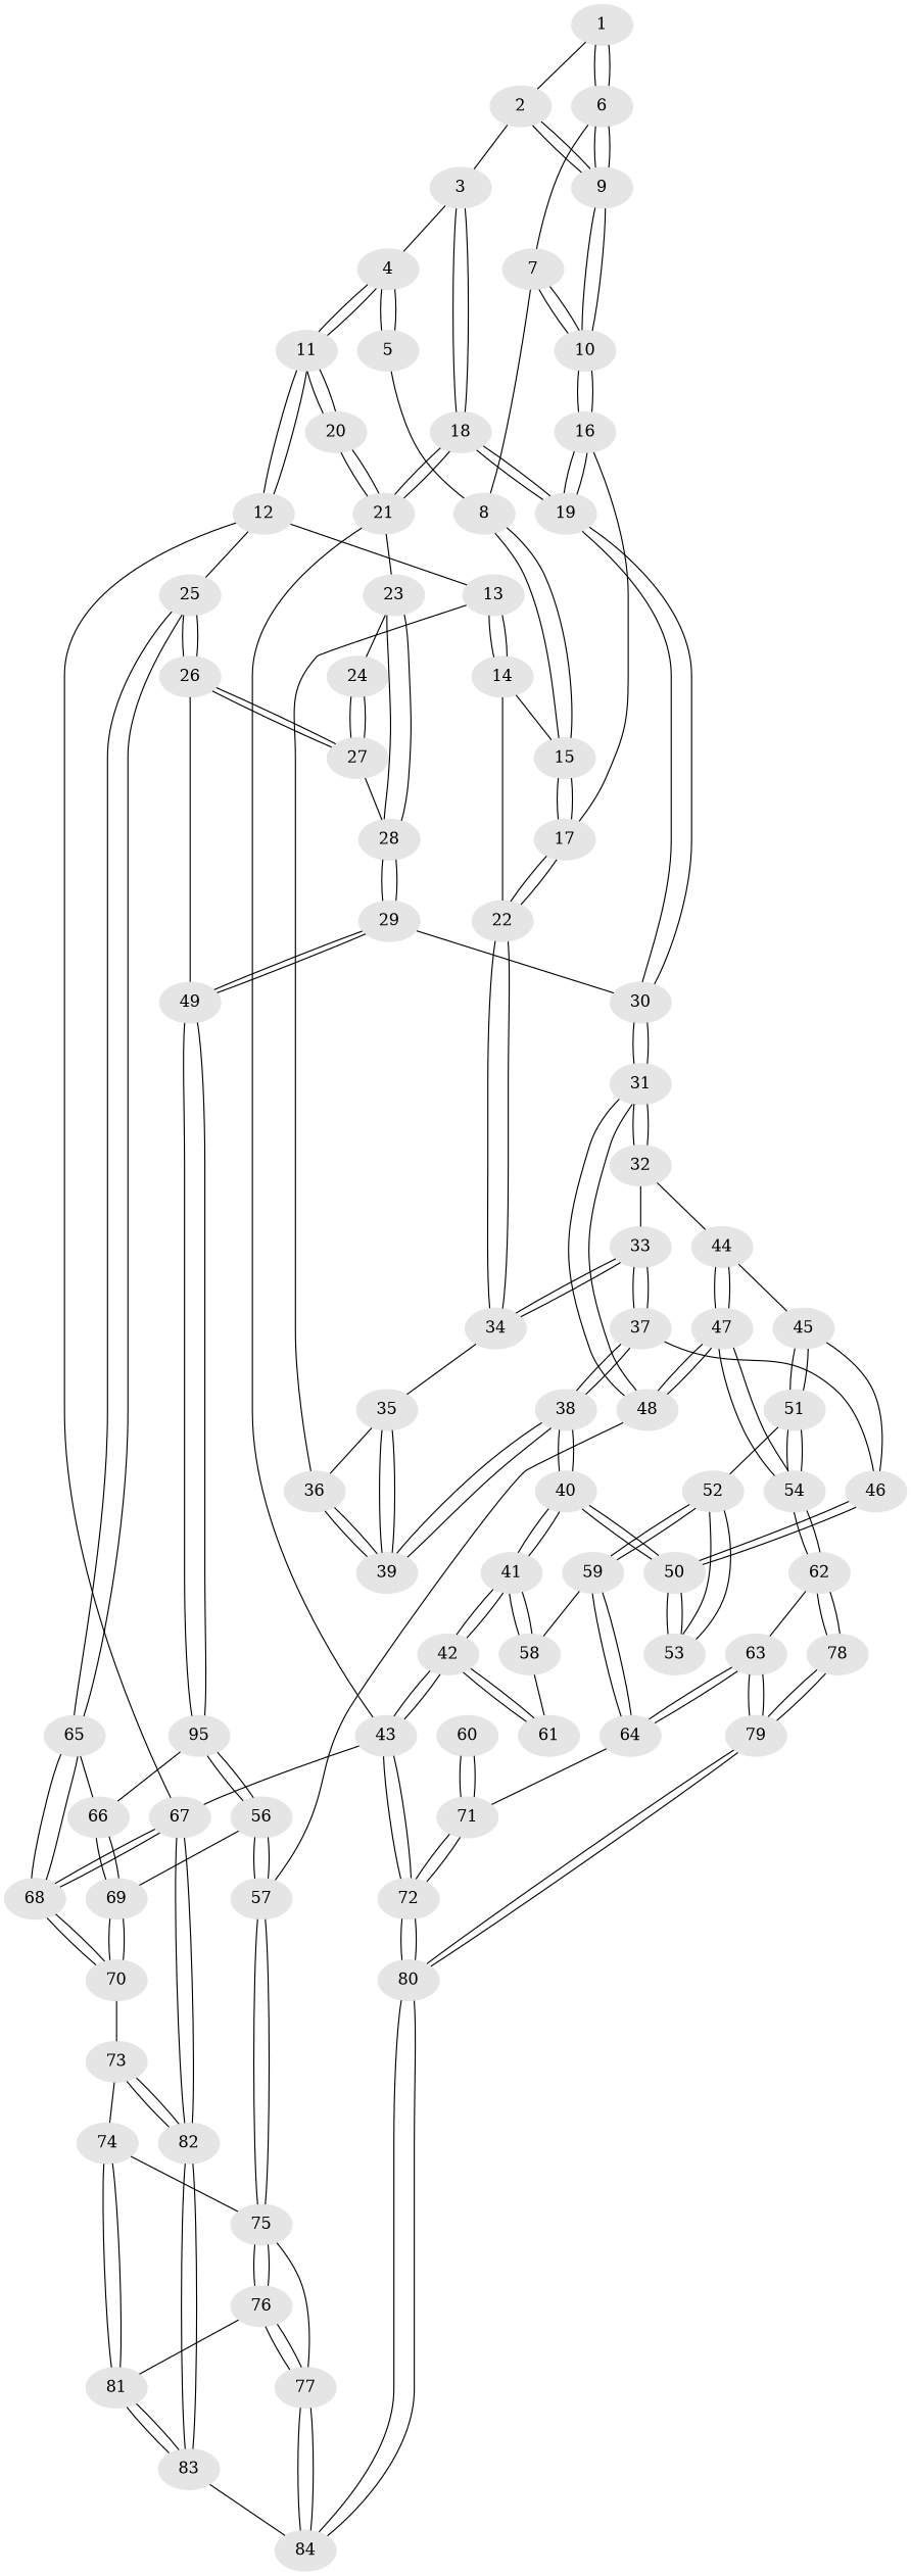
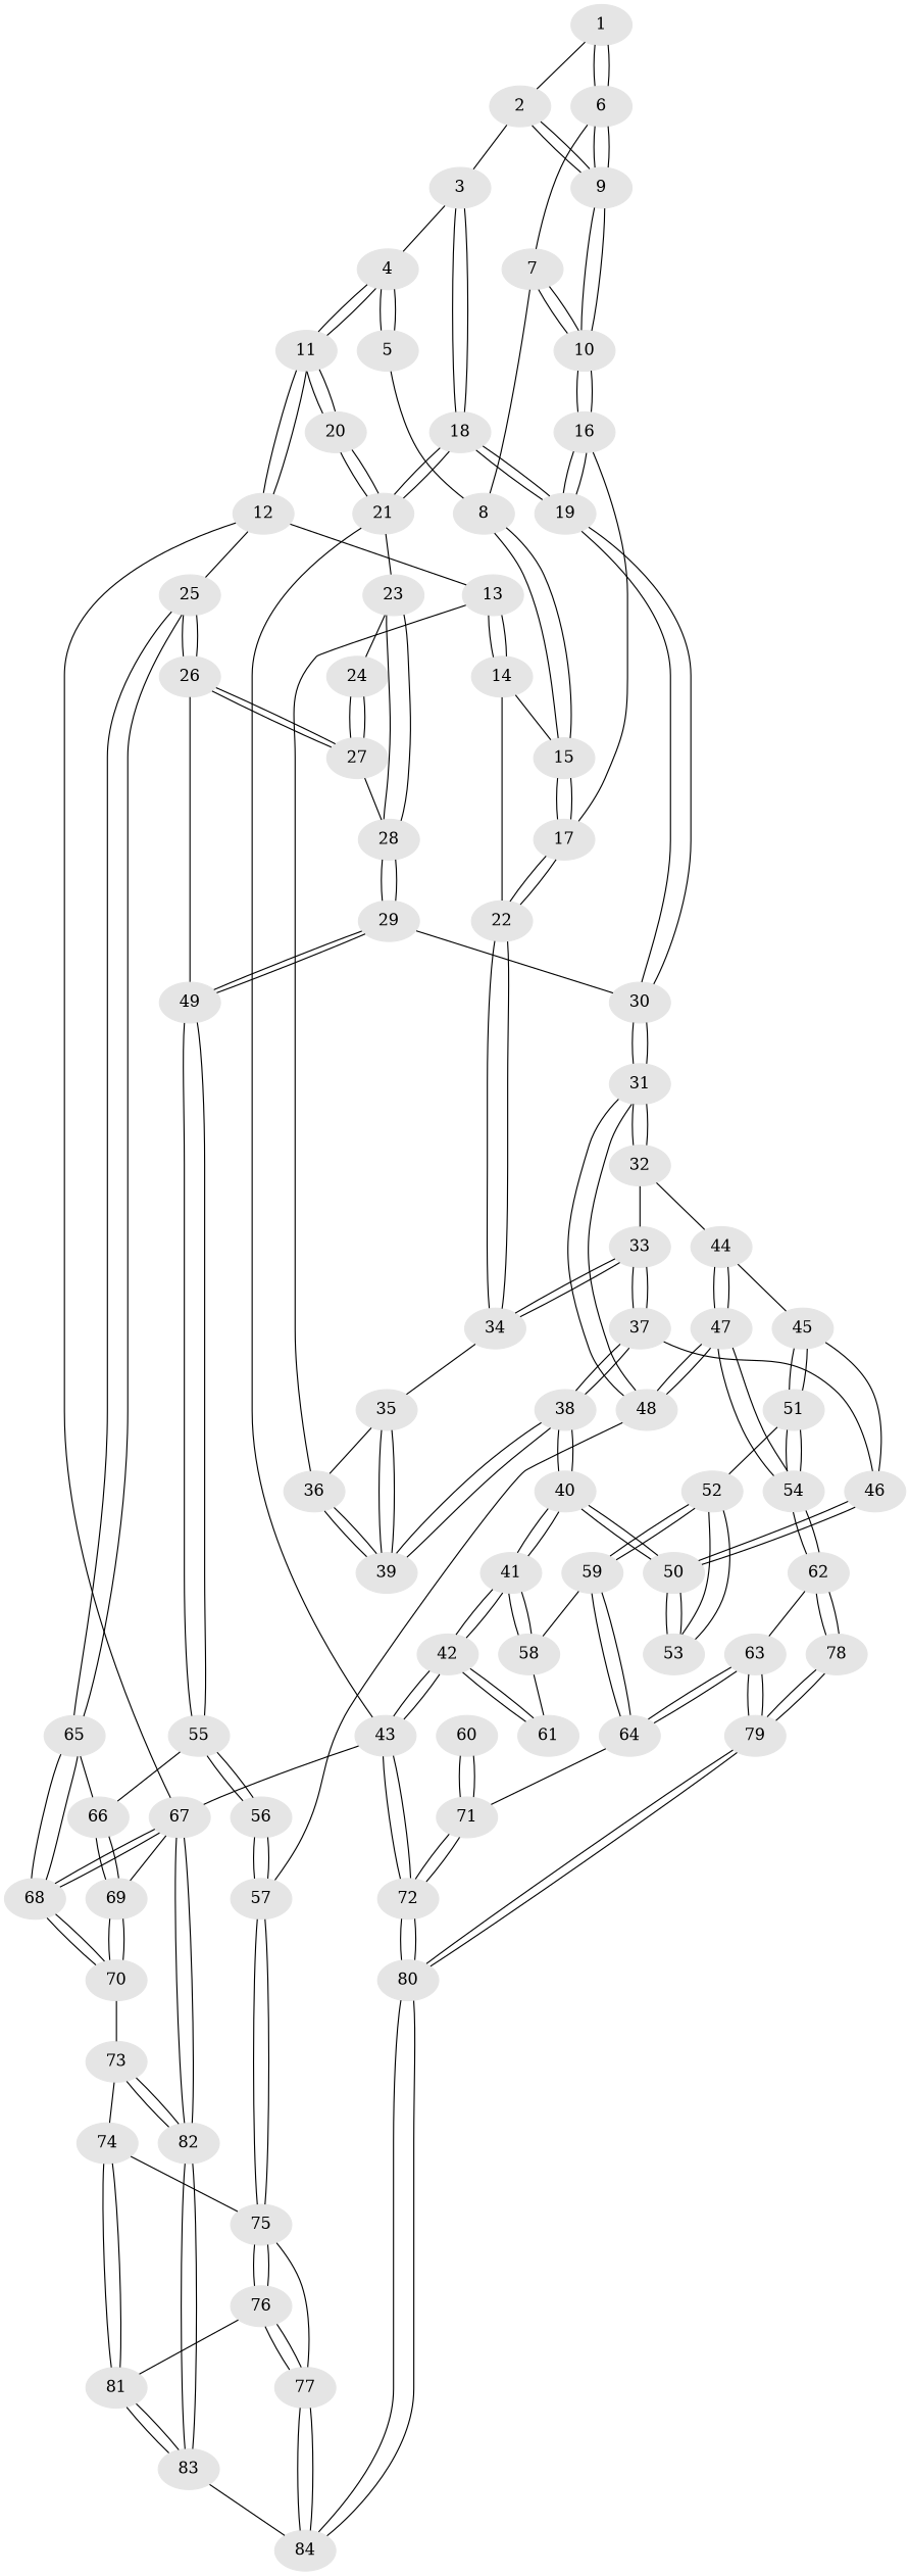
  graph {
    node [color=gray90 style=filled]
    1
    2
    6
    3
    9
    7
    4
    18
    10
    5
    11
    19
    21
    8
    12
    20
    15
    16
    17
    13
    25
    67
    14
    36
    26
    65
    68
    82
    22
    39
    43
    72
    34
    30
    23
    31
    24
    28
    35
    27
    29
    49
    66
-   55 [label=95]
+   55
    32
    48
    33
    44
    57
    37
    45
    47
    38
    46
    40
    50
    41
    42
    58
    53
    61
    80
    51
    54
    52
    62
    75
    56
    59
    64
    63
    78
    69
    70
    76
    60
    71
    79
    83
    73
    74
    84
    81
    77
    1 -- 2
    1 -- 6
    1 -- 6
    2 -- 3
    2 -- 9
    2 -- 9
    6 -- 9
    6 -- 9
    6 -- 7
    3 -- 4
    3 -- 18
    3 -- 18
    9 -- 10
    9 -- 10
    7 -- 10
    7 -- 10
    7 -- 8
    4 -- 5
    4 -- 5
    4 -- 11
    4 -- 11
    18 -- 19
    18 -- 19
    18 -- 21
    18 -- 21
    10 -- 16
    10 -- 16
    5 -- 8
    11 -- 12
    11 -- 12
    11 -- 20
    11 -- 20
    19 -- 30
    19 -- 30
    21 -- 43
    21 -- 23
    8 -- 15
    8 -- 15
    12 -- 13
    12 -- 25
    12 -- 67
    20 -- 21
    20 -- 21
    15 -- 17
    15 -- 17
    16 -- 19
    16 -- 19
    16 -- 17
    17 -- 22
    17 -- 22
    13 -- 14
    13 -- 14
    13 -- 36
    25 -- 26
    25 -- 26
    25 -- 65
    25 -- 65
    67 -- 68
    67 -- 68
    67 -- 82
    67 -- 82
    14 -- 15
    14 -- 22
    36 -- 39
    36 -- 39
    26 -- 27
    26 -- 27
    26 -- 49
    65 -- 68
    65 -- 68
    65 -- 66
    68 -- 70
    68 -- 70
    82 -- 83
    82 -- 83
    22 -- 34
    22 -- 34
    43 -- 67
    43 -- 72
    43 -- 72
    72 -- 80
    72 -- 80
    34 -- 35
    30 -- 31
    30 -- 31
    23 -- 24
    23 -- 28
    23 -- 28
    31 -- 32
    31 -- 32
    31 -- 48
    31 -- 48
    24 -- 27
    24 -- 27
    28 -- 29
    28 -- 29
    35 -- 36
    35 -- 39
    35 -- 39
    27 -- 28
    29 -- 30
    29 -- 49
    29 -- 49
    49 -- 55
    49 -- 55
    66 -- 69
    66 -- 69
    55 -- 66
    55 -- 56
    55 -- 56
    32 -- 33
    32 -- 44
    48 -- 57
    33 -- 34
    33 -- 34
    33 -- 37
    33 -- 37
    44 -- 45
    44 -- 47
    44 -- 47
    57 -- 75
    57 -- 75
    37 -- 38
    37 -- 38
    37 -- 46
    45 -- 46
    45 -- 51
    45 -- 51
    47 -- 48
    47 -- 48
    47 -- 54
    47 -- 54
    38 -- 39
    38 -- 39
    38 -- 40
    38 -- 40
    46 -- 50
    46 -- 50
    40 -- 50
    40 -- 50
    40 -- 41
    40 -- 41
    50 -- 53
    50 -- 53
    41 -- 42
    41 -- 42
    41 -- 58
    41 -- 58
    42 -- 43
    42 -- 43
    42 -- 61
    42 -- 61
    58 -- 61
    80 -- 84
    80 -- 84
    51 -- 54
    51 -- 54
    51 -- 52
    54 -- 62
    54 -- 62
    52 -- 53
    52 -- 53
    52 -- 59
    52 -- 59
    62 -- 63
    62 -- 78
    62 -- 78
    75 -- 76
    75 -- 76
    56 -- 57
    56 -- 57
-   56 -- 69
+   67 -- 69
    59 -- 58
    59 -- 64
    59 -- 64
    64 -- 71
    63 -- 64
    63 -- 64
    63 -- 79
    63 -- 79
    78 -- 79
    78 -- 79
    69 -- 70
    69 -- 70
    70 -- 73
    76 -- 81
    76 -- 77
    76 -- 77
    60 -- 71
    60 -- 71
    71 -- 72
    71 -- 72
    79 -- 80
    79 -- 80
    83 -- 84
    73 -- 82
    73 -- 82
    73 -- 74
    74 -- 75
    74 -- 81
    74 -- 81
    81 -- 83
    81 -- 83
    77 -- 75
    77 -- 84
    77 -- 84
  }
